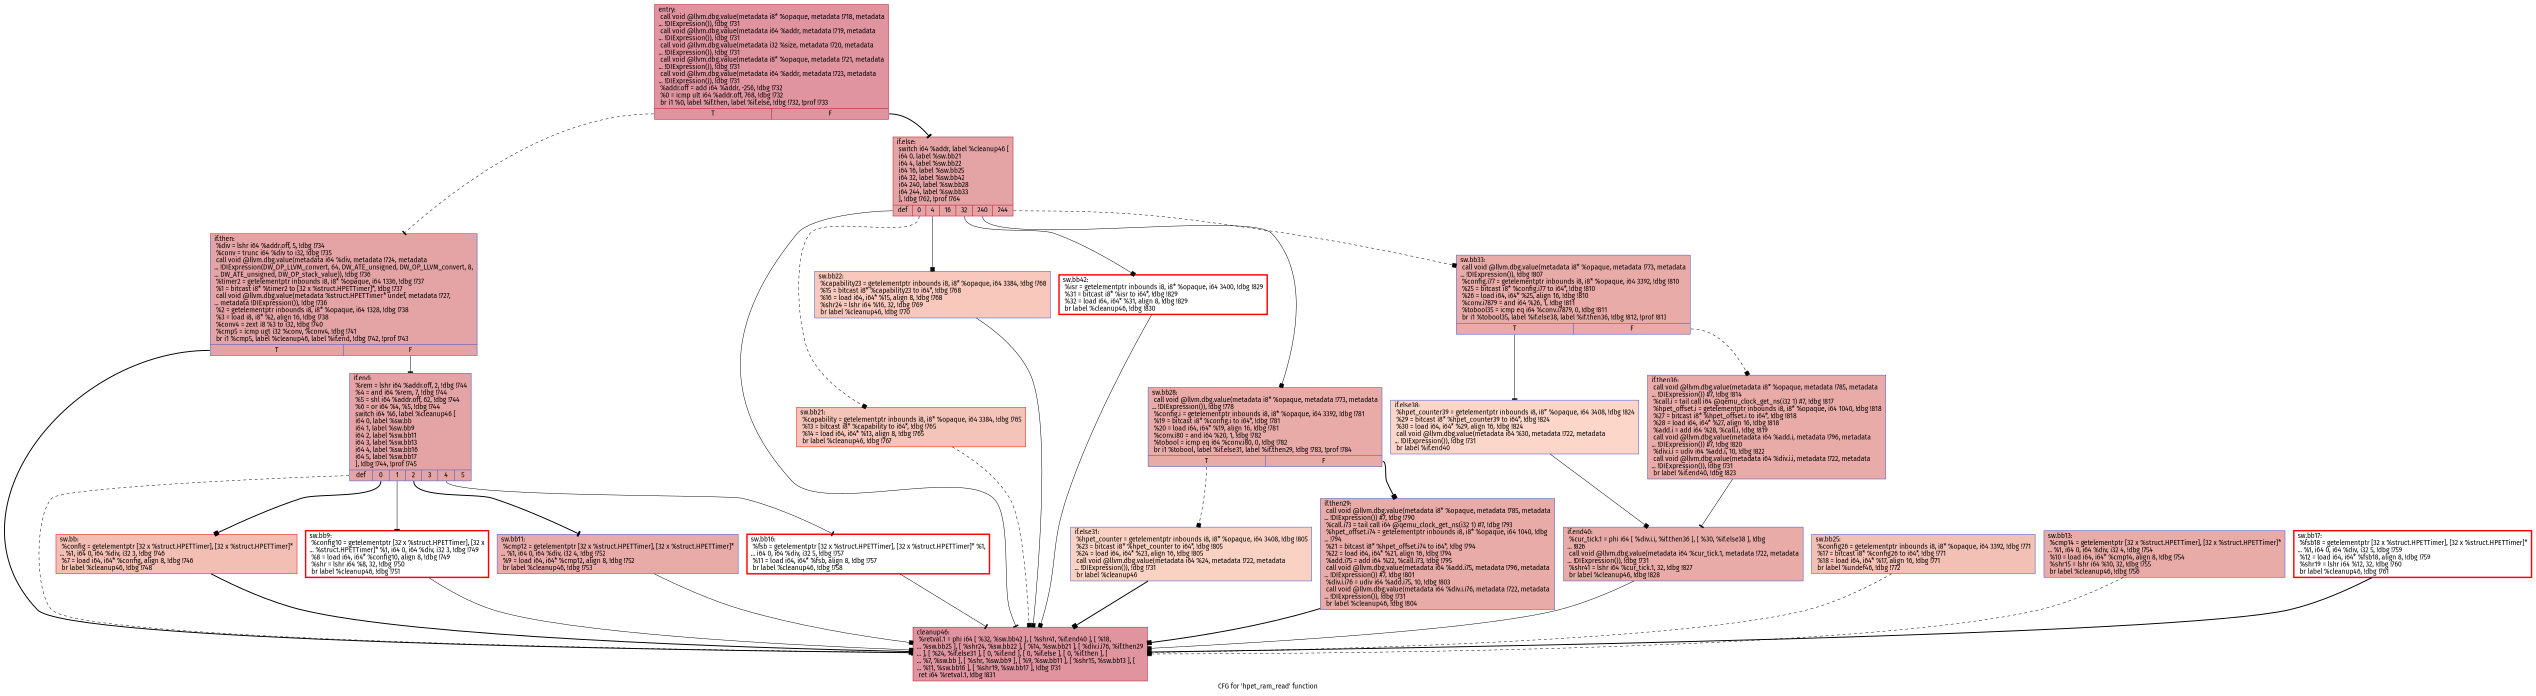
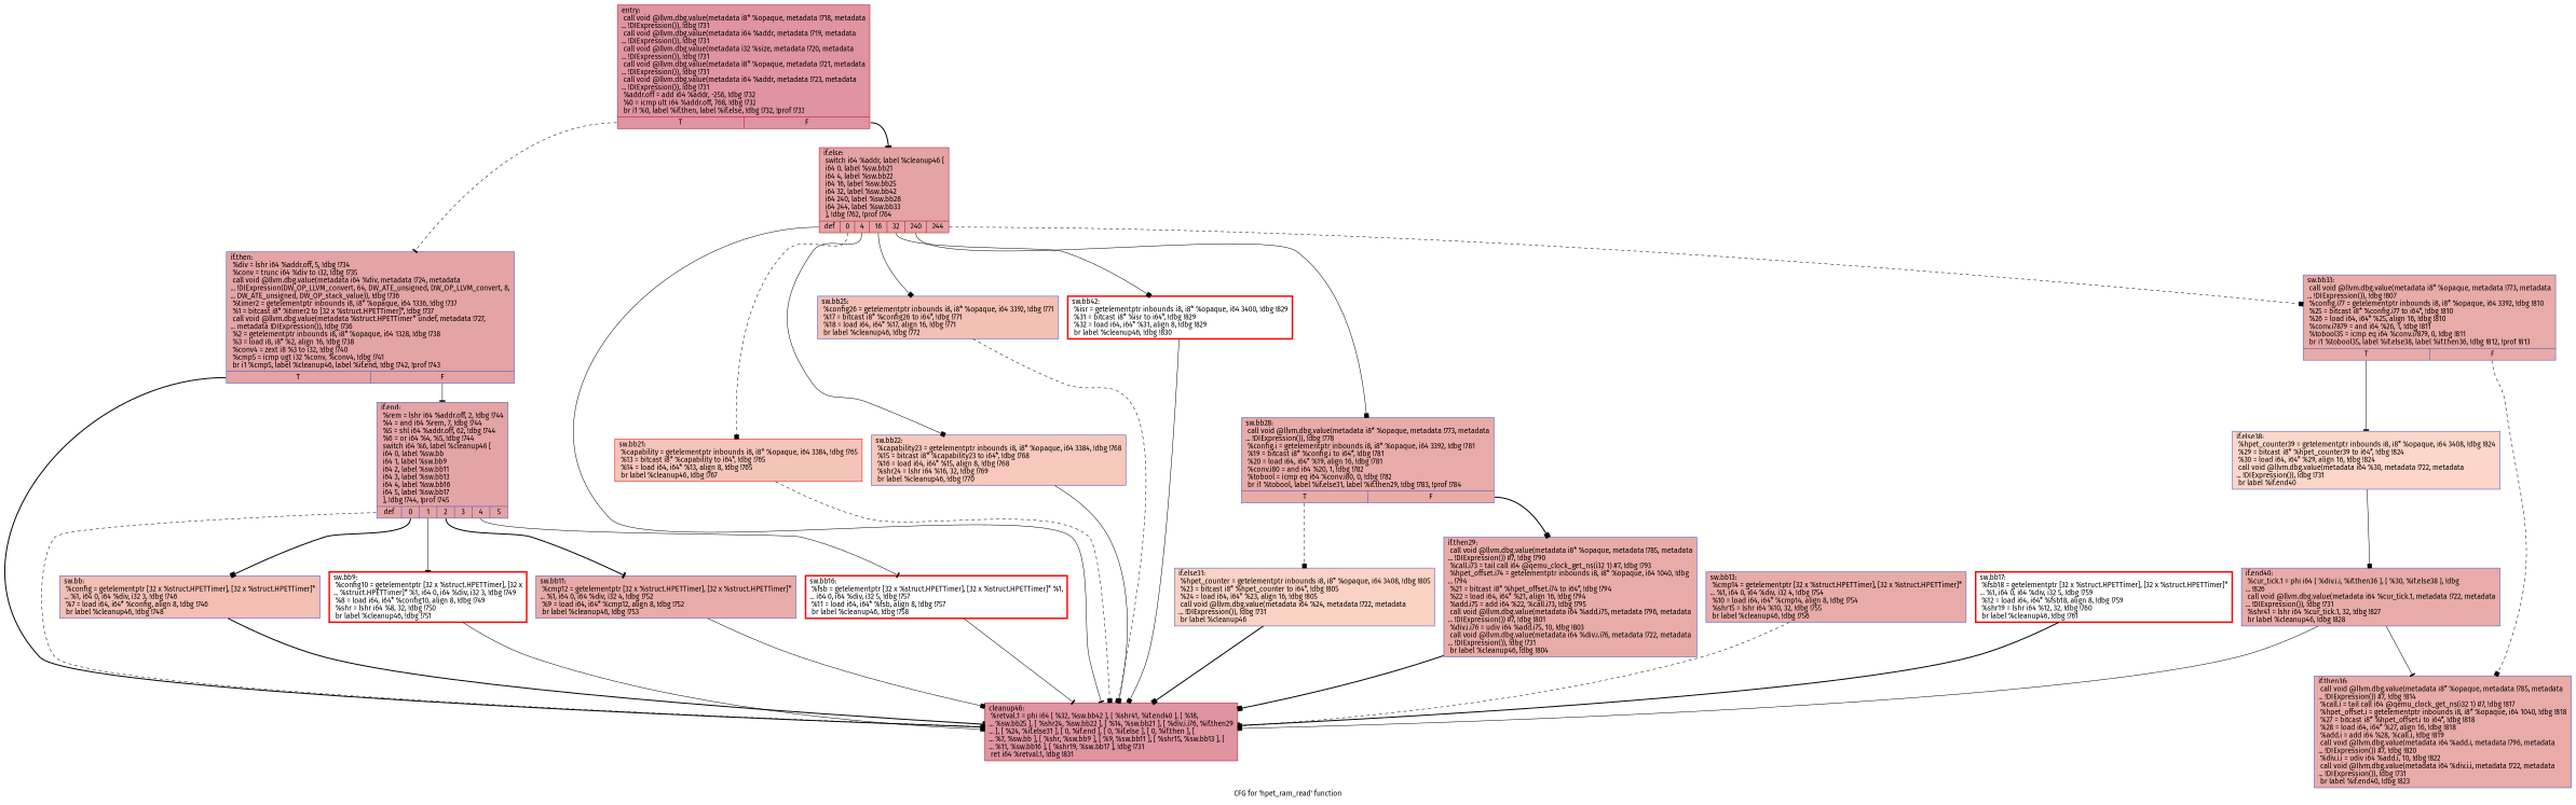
  digraph {
    fontname="Fira Sans"
    label="CFG for 'hpet_ram_read' function"
    node [color="#3d50c3ff" fillcolor="#cc403a70" fontname="Fira Sans" shape=record style=filled]
    edge [arrowhead=box fontname="Fira Sans" style=solid]
    n1 [color="#b70d28ff" fillcolor="#b70d2870" label="{entry:\l  call void @llvm.dbg.value(metadata i8* %opaque, metadata !718, metadata\l... !DIExpression()), !dbg !731\l  call void @llvm.dbg.value(metadata i64 %addr, metadata !719, metadata\l... !DIExpression()), !dbg !731\l  call void @llvm.dbg.value(metadata i32 %size, metadata !720, metadata\l... !DIExpression()), !dbg !731\l  call void @llvm.dbg.value(metadata i8* %opaque, metadata !721, metadata\l... !DIExpression()), !dbg !731\l  call void @llvm.dbg.value(metadata i64 %addr, metadata !723, metadata\l... !DIExpression()), !dbg !731\l  %addr.off = add i64 %addr, -256, !dbg !732\l  %0 = icmp ult i64 %addr.off, 768, !dbg !732\l  br i1 %0, label %if.then, label %if.else, !dbg !732, !prof !733\l|{<s0>T|<s1>F}}"]
    n2 [fillcolor="#c32e3170" label="{if.then:                                          \l  %div = lshr i64 %addr.off, 5, !dbg !734\l  %conv = trunc i64 %div to i32, !dbg !735\l  call void @llvm.dbg.value(metadata i64 %div, metadata !724, metadata\l... !DIExpression(DW_OP_LLVM_convert, 64, DW_ATE_unsigned, DW_OP_LLVM_convert, 8,\l... DW_ATE_unsigned, DW_OP_stack_value)), !dbg !736\l  %timer2 = getelementptr inbounds i8, i8* %opaque, i64 1336, !dbg !737\l  %1 = bitcast i8* %timer2 to [32 x %struct.HPETTimer]*, !dbg !737\l  call void @llvm.dbg.value(metadata %struct.HPETTimer* undef, metadata !727,\l... metadata !DIExpression()), !dbg !736\l  %2 = getelementptr inbounds i8, i8* %opaque, i64 1328, !dbg !738\l  %3 = load i8, i8* %2, align 16, !dbg !738\l  %conv4 = zext i8 %3 to i32, !dbg !740\l  %cmp5 = icmp ugt i32 %conv, %conv4, !dbg !741\l  br i1 %cmp5, label %cleanup46, label %if.end, !dbg !742, !prof !743\l|{<s0>T|<s1>F}}"]
    n3 [color="#b70d28ff" fillcolor="#c32e3170" label="{if.else:                                          \l  switch i64 %addr, label %cleanup46 [\l    i64 0, label %sw.bb21\l    i64 4, label %sw.bb22\l    i64 16, label %sw.bb25\l    i64 32, label %sw.bb42\l    i64 240, label %sw.bb28\l    i64 244, label %sw.bb33\l  ], !dbg !762, !prof !764\l|{<s0>def|<s1>0|<s2>4|<s3>16|<s4>32|<s5>240|<s6>244}}"]
    n4 [color="#b70d28ff" fillcolor="#b70d2870" label="{cleanup46:                                        \l  %retval.1 = phi i64 [ %32, %sw.bb42 ], [ %shr41, %if.end40 ], [ %18,\l... %sw.bb25 ], [ %shr24, %sw.bb22 ], [ %14, %sw.bb21 ], [ %div.i.i76, %if.then29\l... ], [ %24, %if.else31 ], [ 0, %if.end ], [ 0, %if.else ], [ 0, %if.then ], [\l... %7, %sw.bb ], [ %shr, %sw.bb9 ], [ %9, %sw.bb11 ], [ %shr15, %sw.bb13 ], [\l... %11, %sw.bb16 ], [ %shr19, %sw.bb17 ], !dbg !731\l  ret i64 %retval.1, !dbg !831\l}"]
    n5 [fillcolor="#c32e3170" label="{if.end:                                           \l  %rem = lshr i64 %addr.off, 2, !dbg !744\l  %4 = and i64 %rem, 7, !dbg !744\l  %5 = shl i64 %addr.off, 62, !dbg !744\l  %6 = or i64 %4, %5, !dbg !744\l  switch i64 %6, label %cleanup46 [\l    i64 0, label %sw.bb\l    i64 1, label %sw.bb9\l    i64 2, label %sw.bb11\l    i64 3, label %sw.bb13\l    i64 4, label %sw.bb16\l    i64 5, label %sw.bb17\l  ], !dbg !744, !prof !745\l|{<s0>def|<s1>0|<s2>1|<s3>2|<s4>3|<s5>4|<s6>5}}"]
    n6 [color=red fillcolor="#e97a5f70" label="{sw.bb21:                                          \l  %capability = getelementptr inbounds i8, i8* %opaque, i64 3384, !dbg !765\l  %13 = bitcast i8* %capability to i64*, !dbg !765\l  %14 = load i64, i64* %13, align 8, !dbg !765\l  br label %cleanup46, !dbg !767\l}"]
    n7 [fillcolor="#ed836670" label="{sw.bb22:                                          \l  %capability23 = getelementptr inbounds i8, i8* %opaque, i64 3384, !dbg !768\l  %15 = bitcast i8* %capability23 to i64*, !dbg !768\l  %16 = load i64, i64* %15, align 8, !dbg !768\l  %shr24 = lshr i64 %16, 32, !dbg !769\l  br label %cleanup46, !dbg !770\l}"]
-   n8 [fillcolor="#e5705870" label="{sw.bb25:                                          \l  %config26 = getelementptr inbounds i8, i8* %opaque, i64 3392, !dbg !771\l  %17 = bitcast i8* %config26 to i64*, !dbg !771\l  %18 = load i64, i64* %17, align 16, !dbg !771\l  br label %undef46, !dbg !772\l}"]
+   n8 [fillcolor="#e5705870" label="{sw.bb25:                                          \l  %config26 = getelementptr inbounds i8, i8* %opaque, i64 3392, !dbg !771\l  %17 = bitcast i8* %config26 to i64*, !dbg !771\l  %18 = load i64, i64* %17, align 16, !dbg !771\l  br label %cleanup46, !dbg !772\l}"]
    n9 [color=red label="{sw.bb42:                                          \l  %isr = getelementptr inbounds i8, i8* %opaque, i64 3400, !dbg !829\l  %31 = bitcast i8* %isr to i64*, !dbg !829\l  %32 = load i64, i64* %31, align 8, !dbg !829\l  br label %cleanup46, !dbg !830\l}" penwidth=3.0 fillcolor="" style=""]
    n10 [label="{sw.bb28:                                          \l  call void @llvm.dbg.value(metadata i8* %opaque, metadata !773, metadata\l... !DIExpression()), !dbg !778\l  %config.i = getelementptr inbounds i8, i8* %opaque, i64 3392, !dbg !781\l  %19 = bitcast i8* %config.i to i64*, !dbg !781\l  %20 = load i64, i64* %19, align 16, !dbg !781\l  %conv.i80 = and i64 %20, 1, !dbg !782\l  %tobool = icmp eq i64 %conv.i80, 0, !dbg !782\l  br i1 %tobool, label %if.else31, label %if.then29, !dbg !783, !prof !784\l|{<s0>T|<s1>F}}"]
    n11 [label="{sw.bb33:                                          \l  call void @llvm.dbg.value(metadata i8* %opaque, metadata !773, metadata\l... !DIExpression()), !dbg !807\l  %config.i77 = getelementptr inbounds i8, i8* %opaque, i64 3392, !dbg !810\l  %25 = bitcast i8* %config.i77 to i64*, !dbg !810\l  %26 = load i64, i64* %25, align 16, !dbg !810\l  %conv.i7879 = and i64 %26, 1, !dbg !811\l  %tobool35 = icmp eq i64 %conv.i7879, 0, !dbg !811\l  br i1 %tobool35, label %if.else38, label %if.then36, !dbg !812, !prof !813\l|{<s0>T|<s1>F}}"]
-   n12 [color=red fillcolor="#e36c5570" label="{sw.bb:                                            \l  %config = getelementptr [32 x %struct.HPETTimer], [32 x %struct.HPETTimer]*\l... %1, i64 0, i64 %div, i32 3, !dbg !746\l  %7 = load i64, i64* %config, align 8, !dbg !746\l  br label %cleanup46, !dbg !748\l}"]
+   n12 [fillcolor="#e36c5570" label="{sw.bb:                                            \l  %config = getelementptr [32 x %struct.HPETTimer], [32 x %struct.HPETTimer]*\l... %1, i64 0, i64 %div, i32 3, !dbg !746\l  %7 = load i64, i64* %config, align 8, !dbg !746\l  br label %cleanup46, !dbg !748\l}"]
    n13 [color=red label="{sw.bb9:                                           \l  %config10 = getelementptr [32 x %struct.HPETTimer], [32 x\l... %struct.HPETTimer]* %1, i64 0, i64 %div, i32 3, !dbg !749\l  %8 = load i64, i64* %config10, align 8, !dbg !749\l  %shr = lshr i64 %8, 32, !dbg !750\l  br label %cleanup46, !dbg !751\l}" penwidth=3.0 fillcolor="" style=""]
    n14 [label="{sw.bb11:                                          \l  %cmp12 = getelementptr [32 x %struct.HPETTimer], [32 x %struct.HPETTimer]*\l... %1, i64 0, i64 %div, i32 4, !dbg !752\l  %9 = load i64, i64* %cmp12, align 8, !dbg !752\l  br label %cleanup46, !dbg !753\l}"]
    n15 [color=red label="{sw.bb16:                                          \l  %fsb = getelementptr [32 x %struct.HPETTimer], [32 x %struct.HPETTimer]* %1,\l... i64 0, i64 %div, i32 5, !dbg !757\l  %11 = load i64, i64* %fsb, align 8, !dbg !757\l  br label %cleanup46, !dbg !758\l}" penwidth=3.0 fillcolor="" style=""]
    n16 [fillcolor="#f4987a70" label="{if.else31:                                        \l  %hpet_counter = getelementptr inbounds i8, i8* %opaque, i64 3408, !dbg !805\l  %23 = bitcast i8* %hpet_counter to i64*, !dbg !805\l  %24 = load i64, i64* %23, align 16, !dbg !805\l  call void @llvm.dbg.value(metadata i64 %24, metadata !722, metadata\l... !DIExpression()), !dbg !731\l  br label %cleanup46\l}"]
    n17 [label="{if.then29:                                        \l  call void @llvm.dbg.value(metadata i8* %opaque, metadata !785, metadata\l... !DIExpression()) #7, !dbg !790\l  %call.i73 = tail call i64 @qemu_clock_get_ns(i32 1) #7, !dbg !793\l  %hpet_offset.i74 = getelementptr inbounds i8, i8* %opaque, i64 1040, !dbg\l... !794\l  %21 = bitcast i8* %hpet_offset.i74 to i64*, !dbg !794\l  %22 = load i64, i64* %21, align 16, !dbg !794\l  %add.i75 = add i64 %22, %call.i73, !dbg !795\l  call void @llvm.dbg.value(metadata i64 %add.i75, metadata !796, metadata\l... !DIExpression()) #7, !dbg !801\l  %div.i.i76 = udiv i64 %add.i75, 10, !dbg !803\l  call void @llvm.dbg.value(metadata i64 %div.i.i76, metadata !722, metadata\l... !DIExpression()), !dbg !731\l  br label %cleanup46, !dbg !804\l}"]
    n18 [fillcolor="#f6a38570" label="{if.else38:                                        \l  %hpet_counter39 = getelementptr inbounds i8, i8* %opaque, i64 3408, !dbg !824\l  %29 = bitcast i8* %hpet_counter39 to i64*, !dbg !824\l  %30 = load i64, i64* %29, align 16, !dbg !824\l  call void @llvm.dbg.value(metadata i64 %30, metadata !722, metadata\l... !DIExpression()), !dbg !731\l  br label %if.end40\l}"]
    n19 [label="{if.then36:                                        \l  call void @llvm.dbg.value(metadata i8* %opaque, metadata !785, metadata\l... !DIExpression()) #7, !dbg !814\l  %call.i = tail call i64 @qemu_clock_get_ns(i32 1) #7, !dbg !817\l  %hpet_offset.i = getelementptr inbounds i8, i8* %opaque, i64 1040, !dbg !818\l  %27 = bitcast i8* %hpet_offset.i to i64*, !dbg !818\l  %28 = load i64, i64* %27, align 16, !dbg !818\l  %add.i = add i64 %28, %call.i, !dbg !819\l  call void @llvm.dbg.value(metadata i64 %add.i, metadata !796, metadata\l... !DIExpression()) #7, !dbg !820\l  %div.i.i = udiv i64 %add.i, 10, !dbg !822\l  call void @llvm.dbg.value(metadata i64 %div.i.i, metadata !722, metadata\l... !DIExpression()), !dbg !731\l  br label %if.end40, !dbg !823\l}"]
    n20 [label="{sw.bb13:                                          \l  %cmp14 = getelementptr [32 x %struct.HPETTimer], [32 x %struct.HPETTimer]*\l... %1, i64 0, i64 %div, i32 4, !dbg !754\l  %10 = load i64, i64* %cmp14, align 8, !dbg !754\l  %shr15 = lshr i64 %10, 32, !dbg !755\l  br label %cleanup46, !dbg !756\l}"]
    n21 [color=red label="{sw.bb17:                                          \l  %fsb18 = getelementptr [32 x %struct.HPETTimer], [32 x %struct.HPETTimer]*\l... %1, i64 0, i64 %div, i32 5, !dbg !759\l  %12 = load i64, i64* %fsb18, align 8, !dbg !759\l  %shr19 = lshr i64 %12, 32, !dbg !760\l  br label %cleanup46, !dbg !761\l}" penwidth=3.0 fillcolor="" style=""]
    n22 [label="{if.end40:                                         \l  %cur_tick.1 = phi i64 [ %div.i.i, %if.then36 ], [ %30, %if.else38 ], !dbg\l... !826\l  call void @llvm.dbg.value(metadata i64 %cur_tick.1, metadata !722, metadata\l... !DIExpression()), !dbg !731\l  %shr41 = lshr i64 %cur_tick.1, 32, !dbg !827\l  br label %cleanup46, !dbg !828\l}"]
    n1 -> n2 [arrowhead=tee style=dashed tailport=s0]
    n1 -> n3 [arrowhead=tee style=bold tailport=s1]
    n2 -> n4 [arrowhead=tee style=bold tailport=s0]
    n2 -> n5 [arrowhead=tee tailport=s1]
    n3 -> n4 [arrowhead=tee tailport=s0]
    n3 -> n6 [style=dashed tailport=s1]
    n3 -> n7 [tailport=s2]
+   n3 -> n8 [tailport=s3]
    n3 -> n9 [tailport=s4]
    n3 -> n10 [tailport=s5]
    n3 -> n11 [style=dashed tailport=s6]
    n5 -> n4 [style=dashed tailport=s0]
    n5 -> n12 [style=bold tailport=s1]
    n5 -> n13 [arrowhead=tee tailport=s2]
    n5 -> n14 [arrowhead=tee style=bold tailport=s3]
    n5 -> n15 [arrowhead=tee tailport=s5]
    n6 -> n4 [style=dashed]
    n7 -> n4
    n8 -> n4 [style=dashed]
    n9 -> n4
    n10 -> n16 [style=dashed tailport=s0]
    n10 -> n17 [style=bold tailport=s1]
    n11 -> n18 [arrowhead=tee tailport=s0]
    n11 -> n19 [style=dashed tailport=s1]
    n12 -> n4 [arrowhead=tee style=bold]
    n13 -> n4
    n14 -> n4
    n15 -> n4 [arrowhead=tee]
    n16 -> n4 [style=bold]
    n17 -> n4 [style=bold]
    n18 -> n22
-   n19 -> n22 [arrowhead=tee]
+   n22 -> n19 [arrowhead=tee]
    n20 -> n4 [style=dashed]
    n21 -> n4 [arrowhead=tee style=bold]
    n22 -> n4
  }
